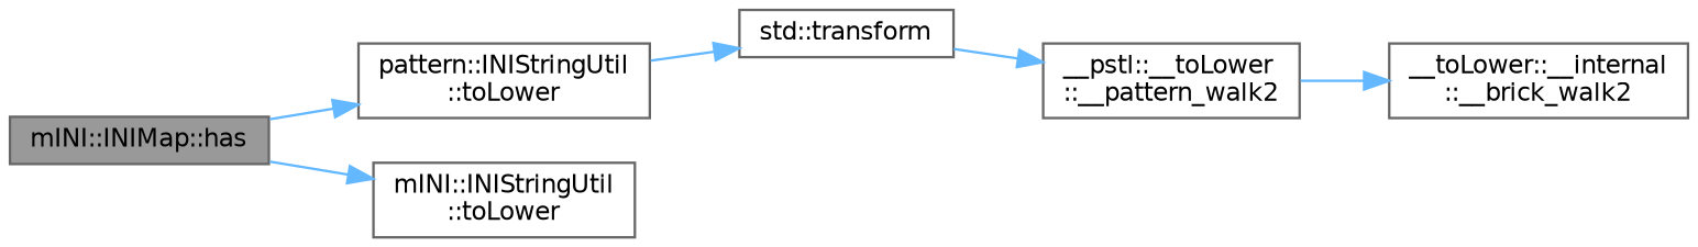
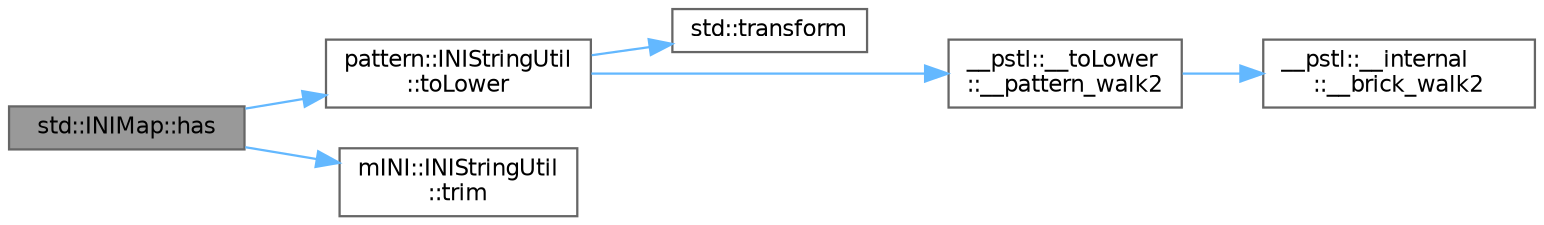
  digraph {
    fontname="DejaVu Sans"
    rankdir=LR
    node [color=grey40 fillcolor=white fontname="DejaVu Sans" fontsize=10 shape=box style=filled]
    edge [color=steelblue1 fontname="DejaVu Sans" fontsize=10 labelfontname=Helvetica labelfontsize=10 style=solid]
-   n1 [color=gray40 fillcolor=grey60 fontcolor=black height=0.2 label="mINI::INIMap::has" width=0.4]
+   n1 [color=gray40 fillcolor=grey60 fontcolor=black height=0.2 label="std::INIMap::has" width=0.4]
    n2 [height=0.2 label="pattern::INIStringUtil\l::toLower" width=0.4]
-   n3 [height=0.2 label="mINI::INIStringUtil\l::toLower" width=0.4]
+   n3 [height=0.2 label="mINI::INIStringUtil\l::trim" width=0.4]
    n4 [height=0.2 label="std::transform" width=0.4]
    n5 [height=0.2 label="__pstl::__toLower\l::__pattern_walk2" width=0.4]
-   n6 [height=0.2 label="__toLower::__internal\l::__brick_walk2" width=0.4]
+   n6 [height=0.2 label="__pstl::__internal\l::__brick_walk2" width=0.4]
    n1 -> n2
    n1 -> n3
    n2 -> n4
-   n4 -> n5
+   n2 -> n5
    n5 -> n6
  }
